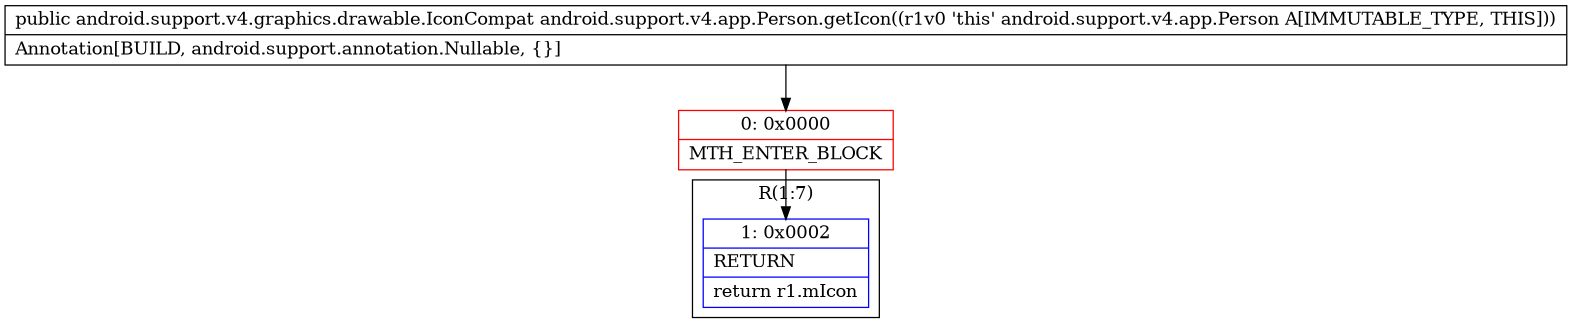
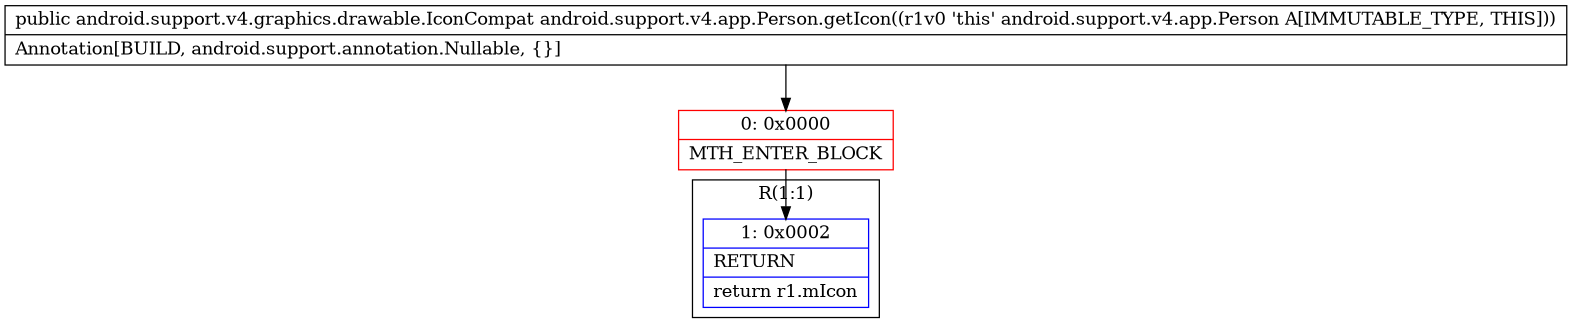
  digraph {
    node [shape=record]
    n1 [color=blue label="{1\:\ 0x0002|RETURN\l|return r1.mIcon\l}"]
    n2 [color=red label="{0\:\ 0x0000|MTH_ENTER_BLOCK\l}"]
    n3 [label="{public android.support.v4.graphics.drawable.IconCompat android.support.v4.app.Person.getIcon((r1v0 'this' android.support.v4.app.Person A[IMMUTABLE_TYPE, THIS]))  | Annotation[BUILD, android.support.annotation.Nullable, \{\}]\l}"]
    subgraph cluster_1 {
-     label="R(1:7)"
+     label="R(1:1)"
      n1
    }
    n2 -> n1
    n3 -> n2
  }
